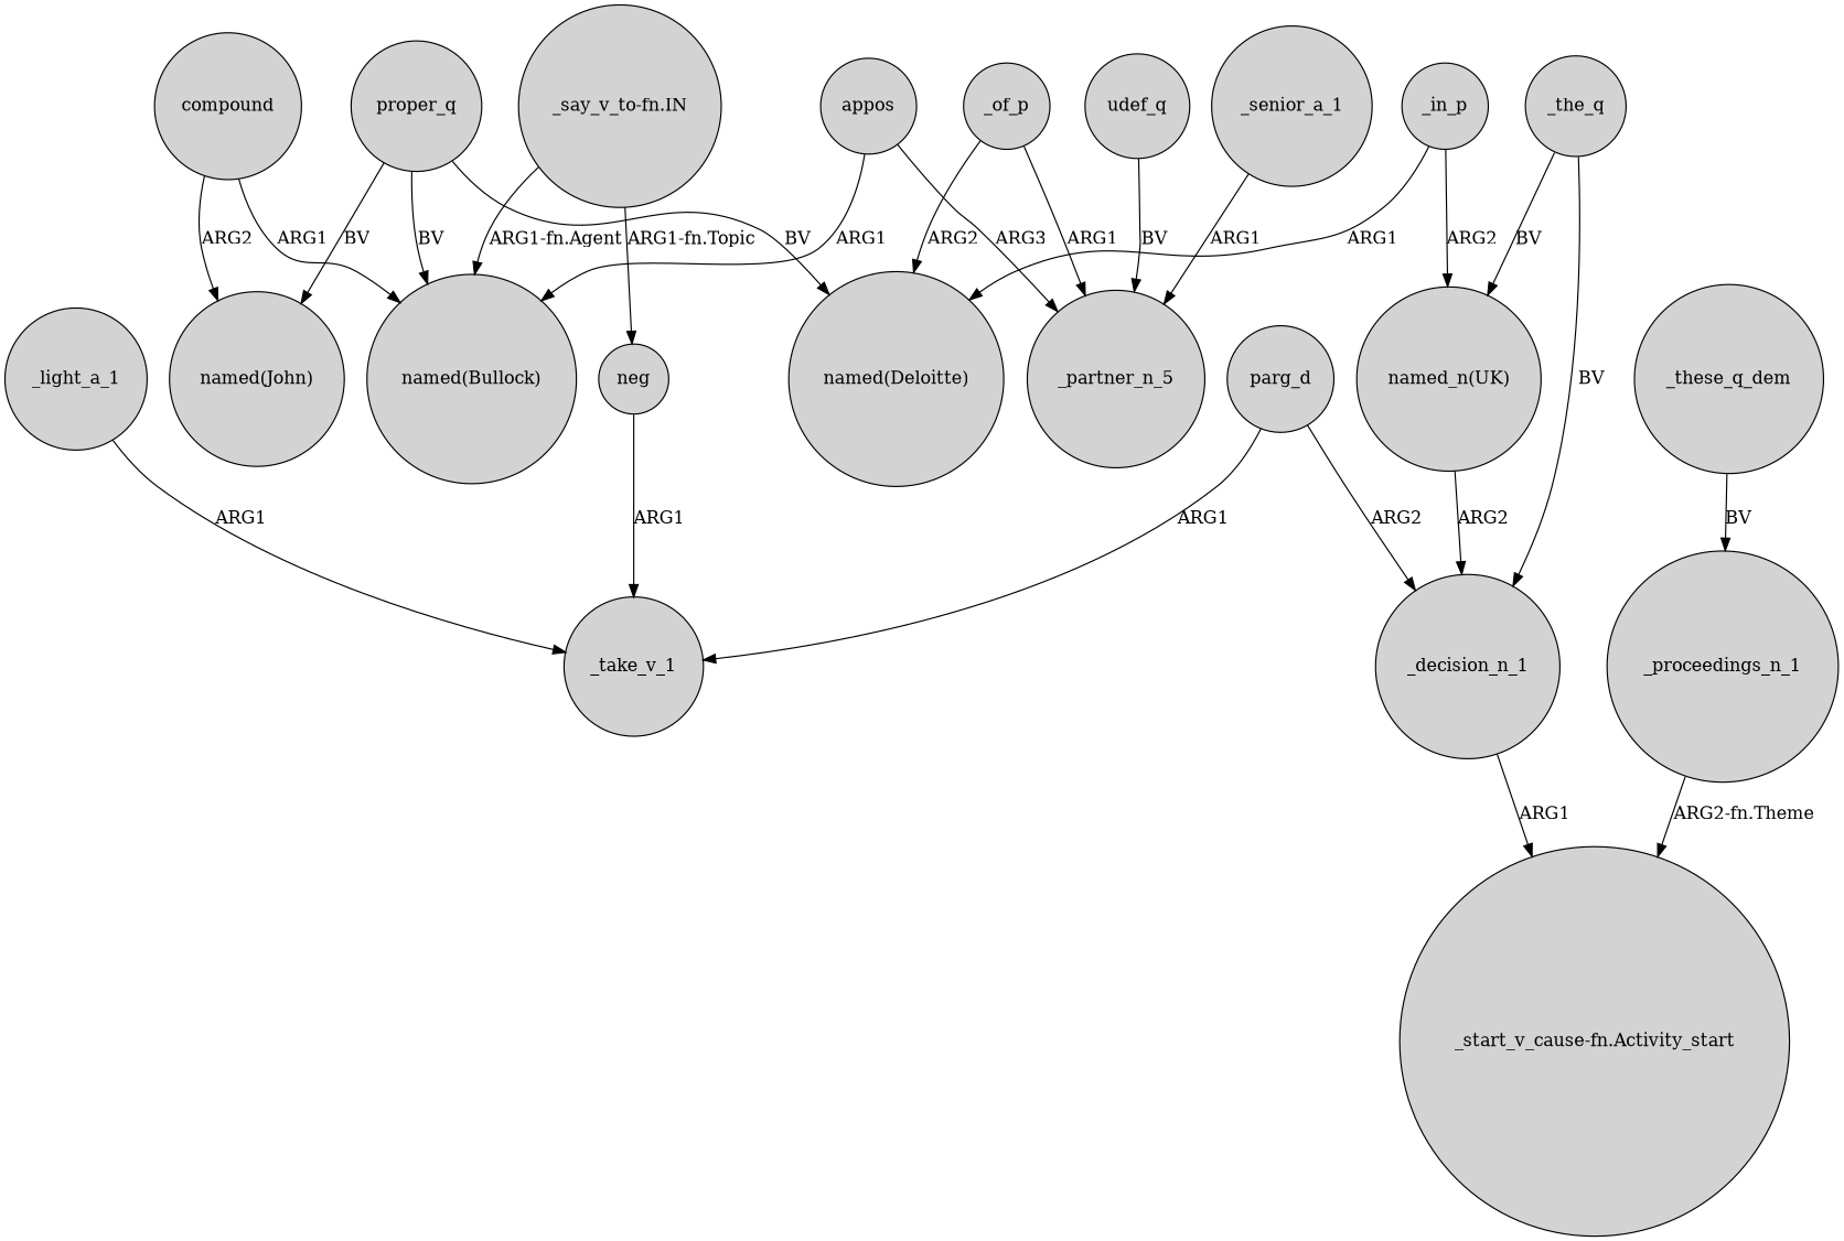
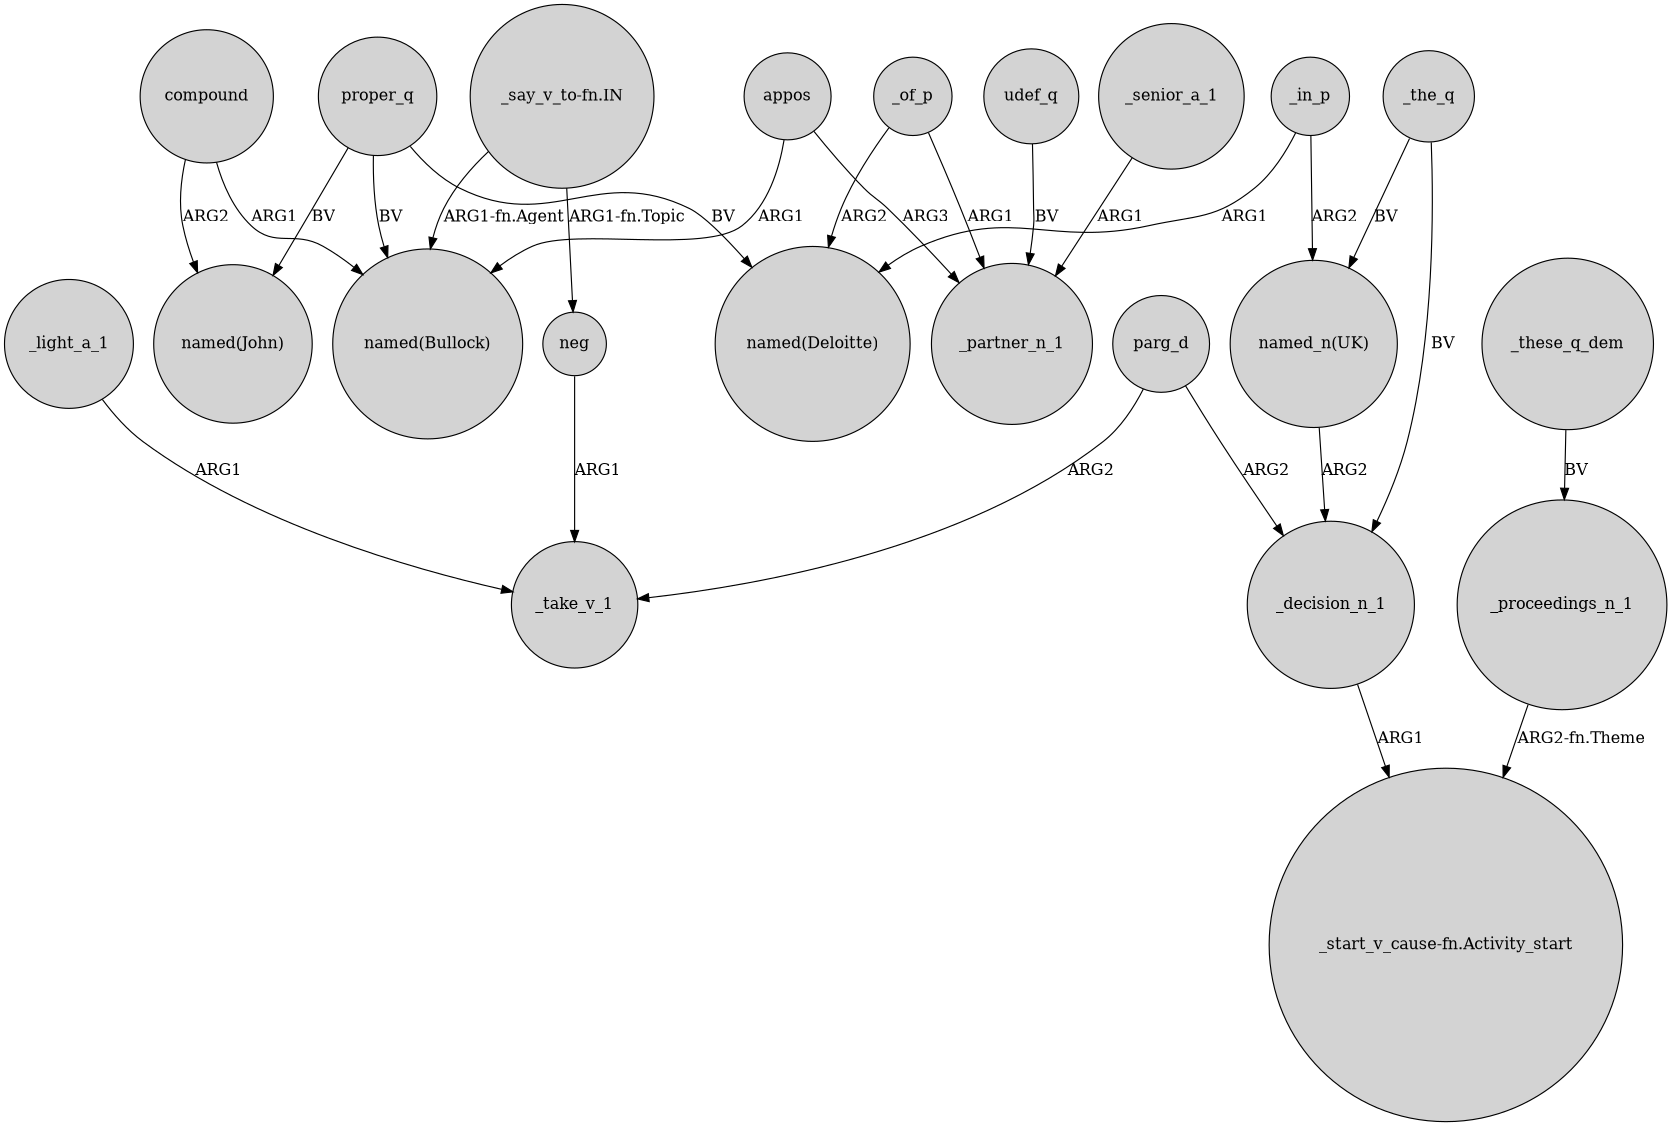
  digraph {
    node [shape=circle style=filled]
    compound
    "named(John)"
    "named(Bullock)"
    _decision_n_1
    "_start_v_cause-fn.Activity_start"
    proper_q
    "named(Deloitte)"
    _of_p
-   _partner_n_1 [label=_partner_n_5]
+   _partner_n_1
    appos
    "_say_v_to-fn.IN"
    neg
    _take_v_1
    _proceedings_n_1
    _these_q_dem
    parg_d
    _the_q
    "named_n(UK)"
    _light_a_1
    udef_q
    _senior_a_1
    _in_p
    compound -> "named(John)" [label=ARG2]
    compound -> "named(Bullock)" [label=ARG1]
    _decision_n_1 -> "_start_v_cause-fn.Activity_start" [label=ARG1]
    proper_q -> "named(John)" [label=BV]
    proper_q -> "named(Bullock)" [label=BV]
    proper_q -> "named(Deloitte)" [label=BV]
    _of_p -> "named(Deloitte)" [label=ARG2]
    _of_p -> _partner_n_1 [label=ARG1]
    appos -> "named(Bullock)" [label=ARG1]
    appos -> _partner_n_1 [label=ARG3]
    "_say_v_to-fn.IN" -> "named(Bullock)" [label="ARG1-fn.Agent"]
    "_say_v_to-fn.IN" -> neg [label="ARG1-fn.Topic"]
    neg -> _take_v_1 [label=ARG1]
    _proceedings_n_1 -> "_start_v_cause-fn.Activity_start" [label="ARG2-fn.Theme"]
    _these_q_dem -> _proceedings_n_1 [label=BV]
    parg_d -> _decision_n_1 [label=ARG2]
-   parg_d -> _take_v_1 [label=ARG1]
+   parg_d -> _take_v_1 [label=ARG2]
    _the_q -> _decision_n_1 [label=BV]
    _the_q -> "named_n(UK)" [label=BV]
    "named_n(UK)" -> _decision_n_1 [label=ARG2]
    _light_a_1 -> _take_v_1 [label=ARG1]
    udef_q -> _partner_n_1 [label=BV]
    _senior_a_1 -> _partner_n_1 [label=ARG1]
    _in_p -> "named(Deloitte)" [label=ARG1]
    _in_p -> "named_n(UK)" [label=ARG2]
  }
